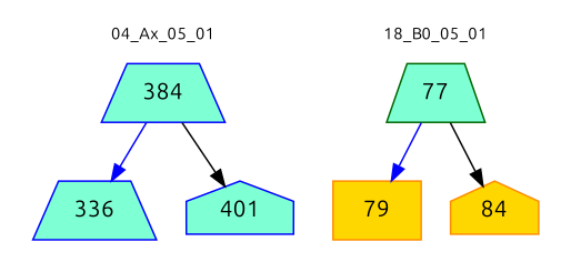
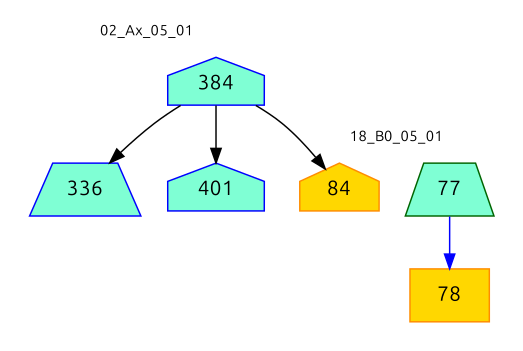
  digraph {
    fontname=Ubuntu
    node [color=blue fillcolor=aquamarine fontname=Ubuntu shape=trapezium style=filled]
    edge [color=blue fontname=Ubuntu]
-   n1 [label=384]
+   n1 [label=384 shape=house]
    n2 [label=336]
    n3 [label=401 shape=house]
    n4 [color=darkgreen label=77]
-   n5 [color=darkorange fillcolor=gold label=79 shape=box]
+   n5 [color=darkorange fillcolor=gold label=78 shape=box]
    n6 [color=darkorange fillcolor=gold label=84 shape=house]
    subgraph cluster_1 {
      color=white
      fontsize=10
-     label="04_Ax_05_01"
+     label="02_Ax_05_01"
      n1
      n2
      n3
    }
    subgraph cluster_2 {
      color=white
      fontsize=10
      label="18_B0_05_01"
      n4
      n5
      n6
    }
-   n1 -> n2
+   n1 -> n2 [color=black]
    n1 -> n3 [color=black]
    n4 -> n5
-   n4 -> n6 [color=black]
+   n1 -> n6 [color=black]
  }
